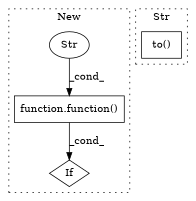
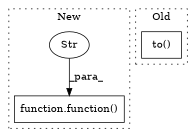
  digraph {
    node [a=75 shape=box]
    n1 [l="8,1" label="function.function()" s="5118,5138"]
    n2 [a=66 l=6 label=Str s=5132 shape=ellipse]
-   n3 [a=96 l=3 label=If s=5115 shape=diamond]
    n4 [l="47,1" label="to()" s="5457,5515"]
    subgraph cluster_1 {
      label=New
      style=dotted
      n1
      n2
-     n3
    }
    subgraph cluster_2 {
-     label=Str
+     label=Old
      style=dotted
      n4
    }
-   n1 -> n3 [label=_cond_]
-   n2 -> n1 [label=_cond_]
+   n2 -> n1 [label=_para_]
  }
